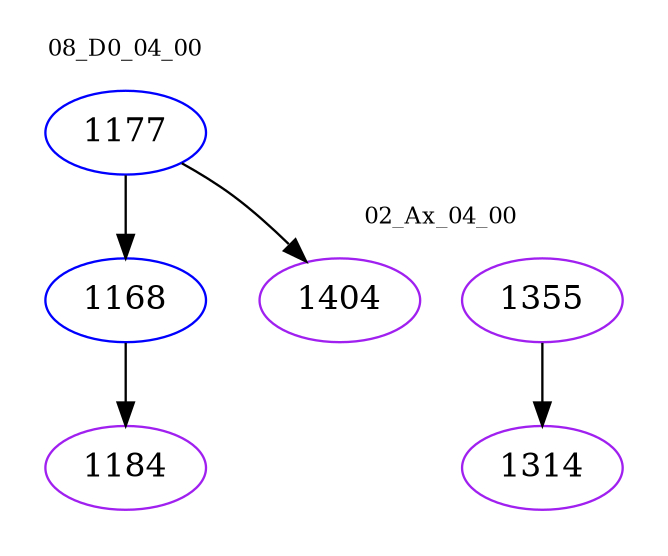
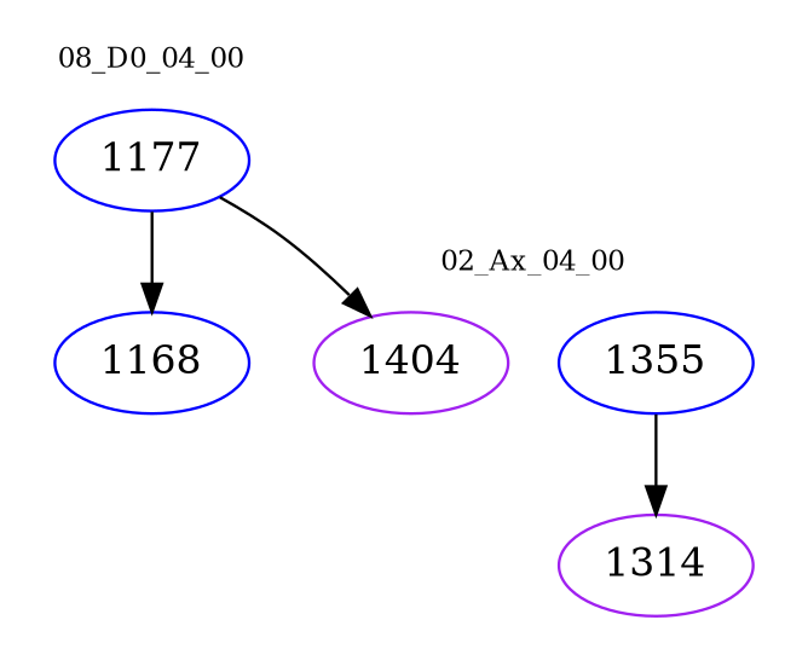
  digraph {
    node [color=purple]
    edge [color=black]
-   n1 [label=1355]
+   n1 [color=blue label=1355]
    n2 [label=1314]
    n3 [label=1404]
    n4 [color=blue label=1177]
    n5 [color=blue label=1168]
-   n6 [label=1184]
    subgraph cluster_1 {
      color=white
      fontsize=10
      label="02_Ax_04_00"
      n1
      n2
      n3
    }
    subgraph cluster_2 {
      color=white
      fontsize=10
      label="08_D0_04_00"
      n4
      n5
-     n6
    }
    n1 -> n2
    n4 -> n3
    n4 -> n5
-   n5 -> n6
  }
